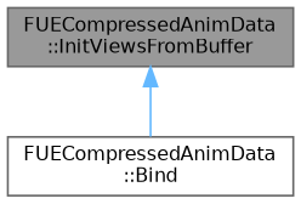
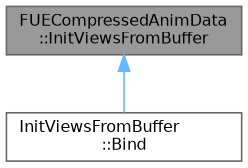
  digraph {
    rankdir=TB
    node [fontname=Helvetica fontsize=10 shape=box style=filled]
    n1 [color=gray40 fillcolor=grey60 fontcolor=black height=0.2 label="FUECompressedAnimData\l::InitViewsFromBuffer" width=0.4]
-   n2 [color=grey40 fillcolor=white height=0.2 label="FUECompressedAnimData\l::Bind" width=0.4]
+   n2 [color=grey40 fillcolor=white height=0.2 label="InitViewsFromBuffer\l::Bind" width=0.4]
    n1 -> n2 [color=steelblue1 dir=back fontname=Helvetica fontsize=10 labelfontname=Helvetica labelfontsize=10 style=solid]
  }
